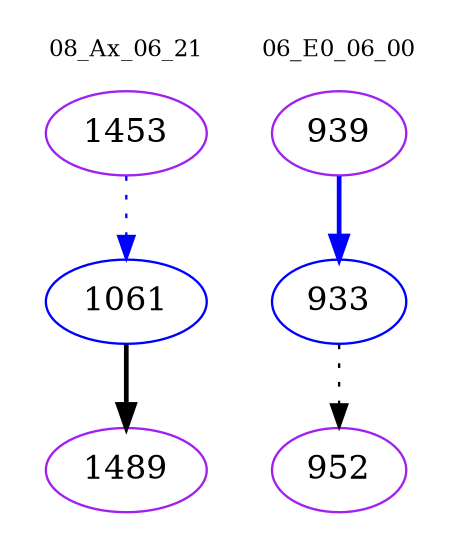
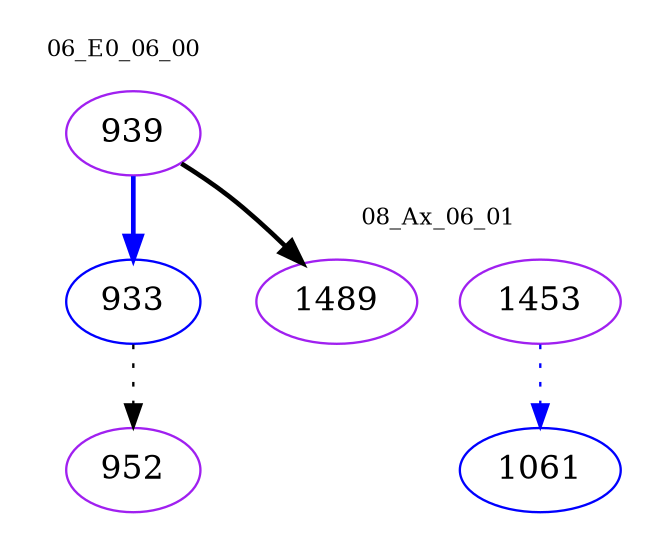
  digraph {
    node [color=purple]
    edge [color=blue style=dotted]
    n1 [label=1453]
    n2 [color=blue label=1061]
    n3 [label=1489]
    n4 [label=939]
    n5 [color=blue label=933]
    n6 [label=952]
    subgraph cluster_1 {
      color=white
      fontsize=10
-     label="08_Ax_06_21"
+     label="08_Ax_06_01"
      n1
      n2
      n3
    }
    subgraph cluster_2 {
      color=white
      fontsize=10
      label="06_E0_06_00"
      n4
      n5
      n6
    }
    n1 -> n2
-   n2 -> n3 [color=black style=bold]
+   n4 -> n3 [color=black style=bold]
    n4 -> n5 [style=bold]
    n5 -> n6 [color=black]
  }
